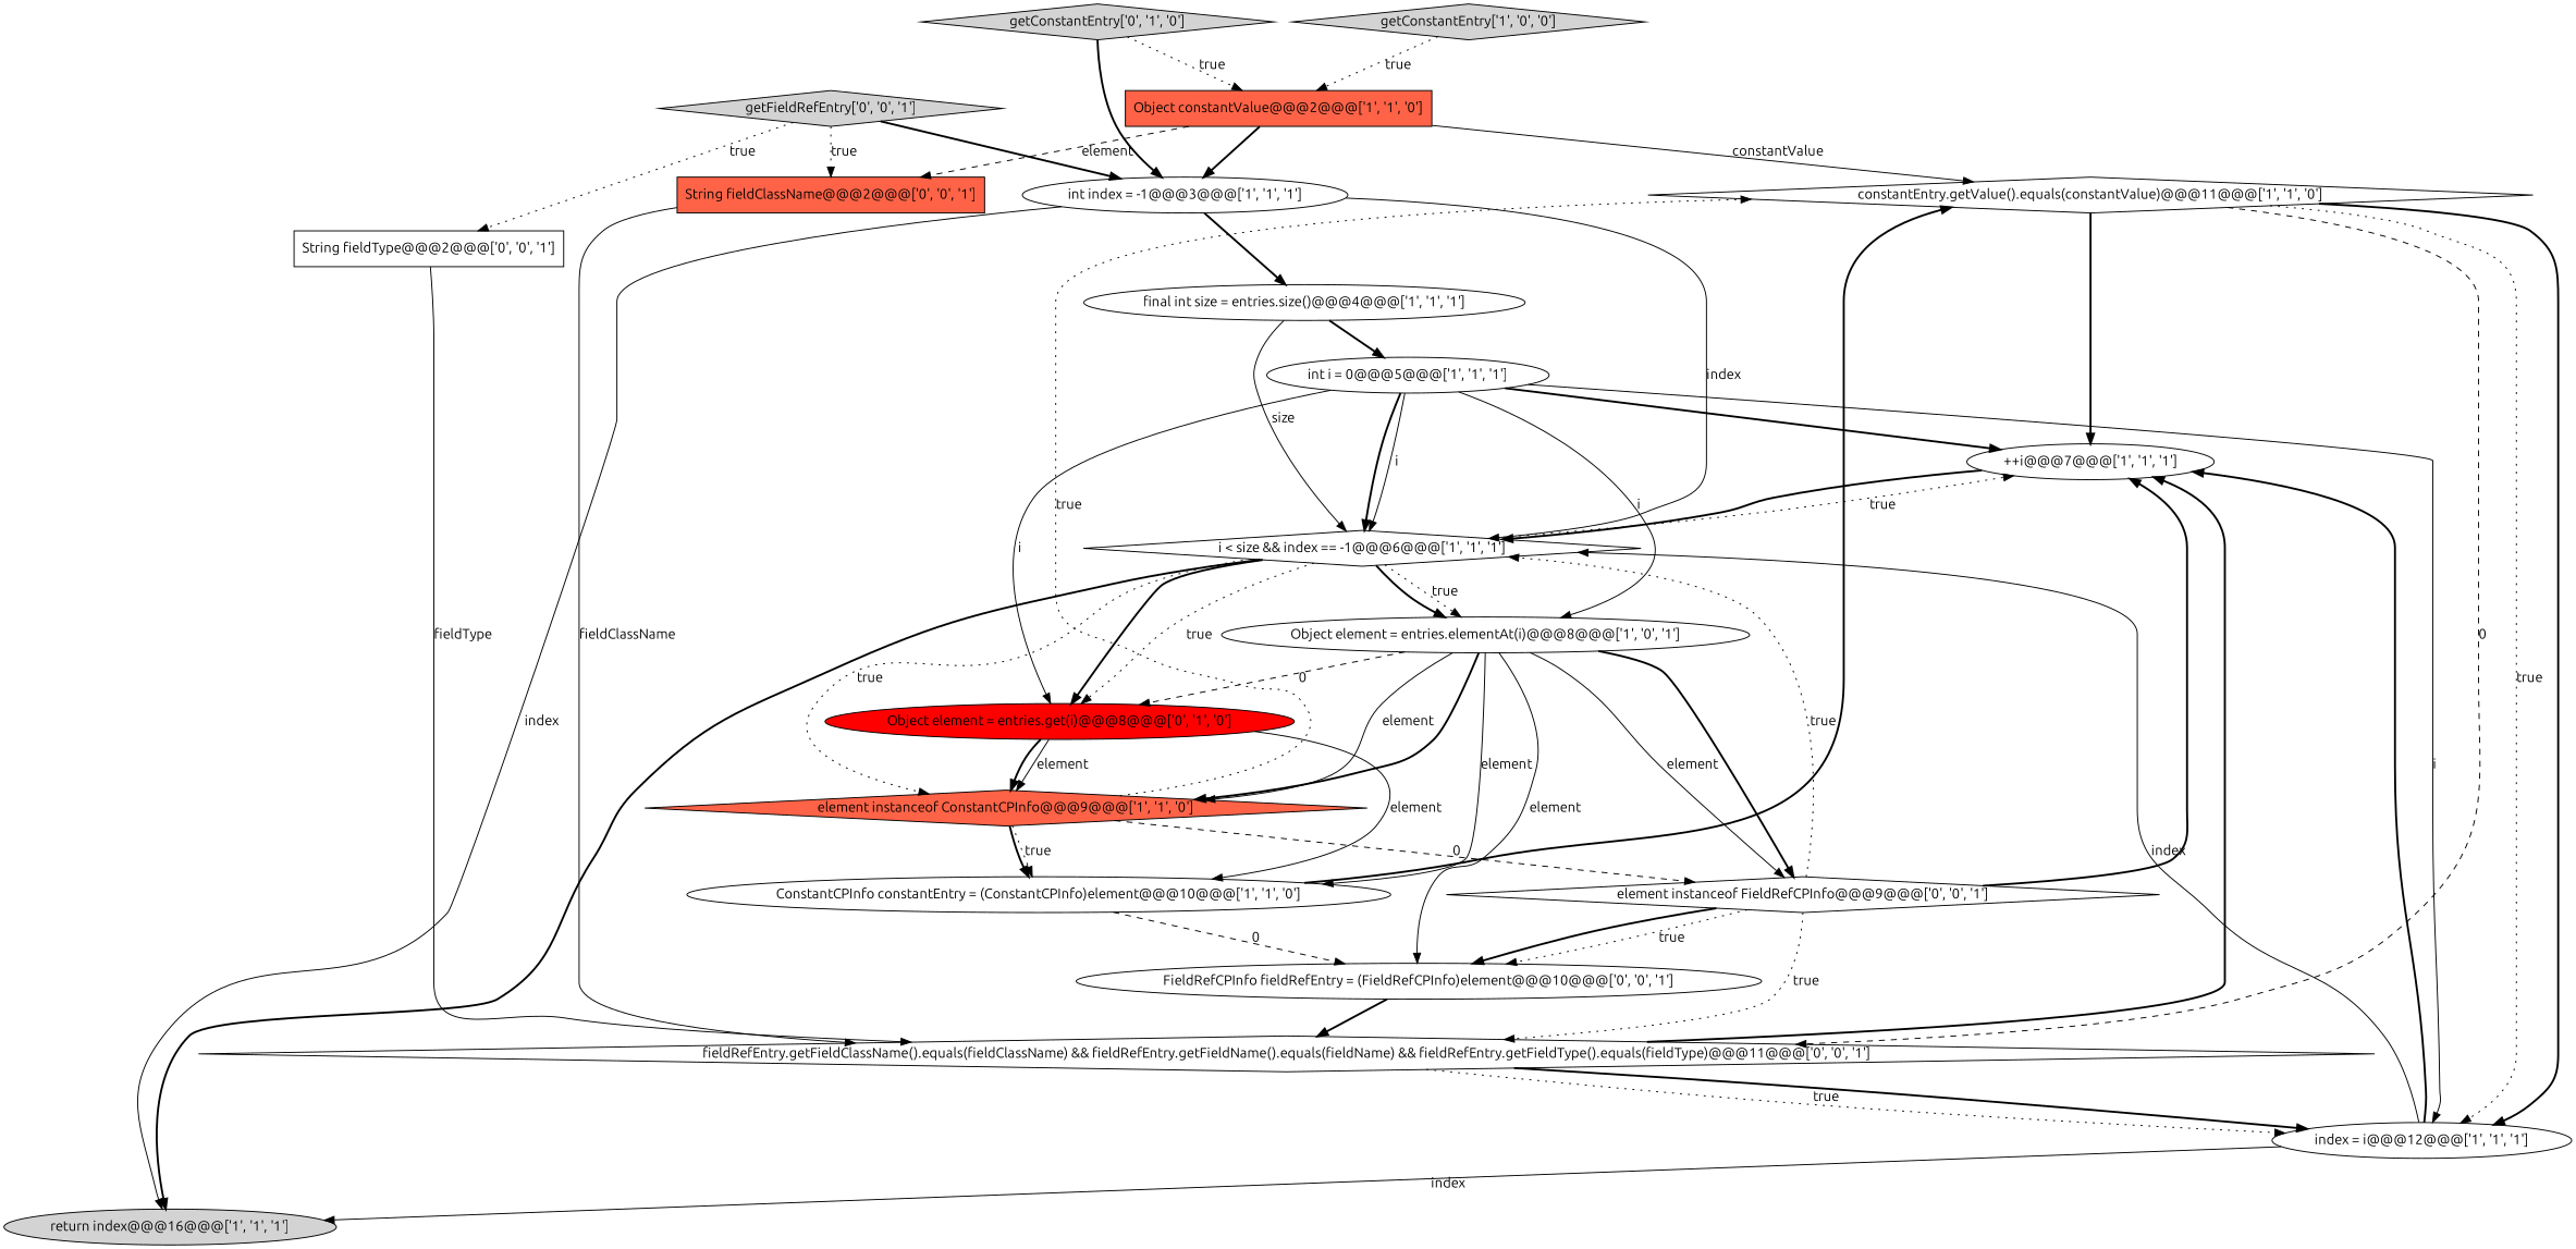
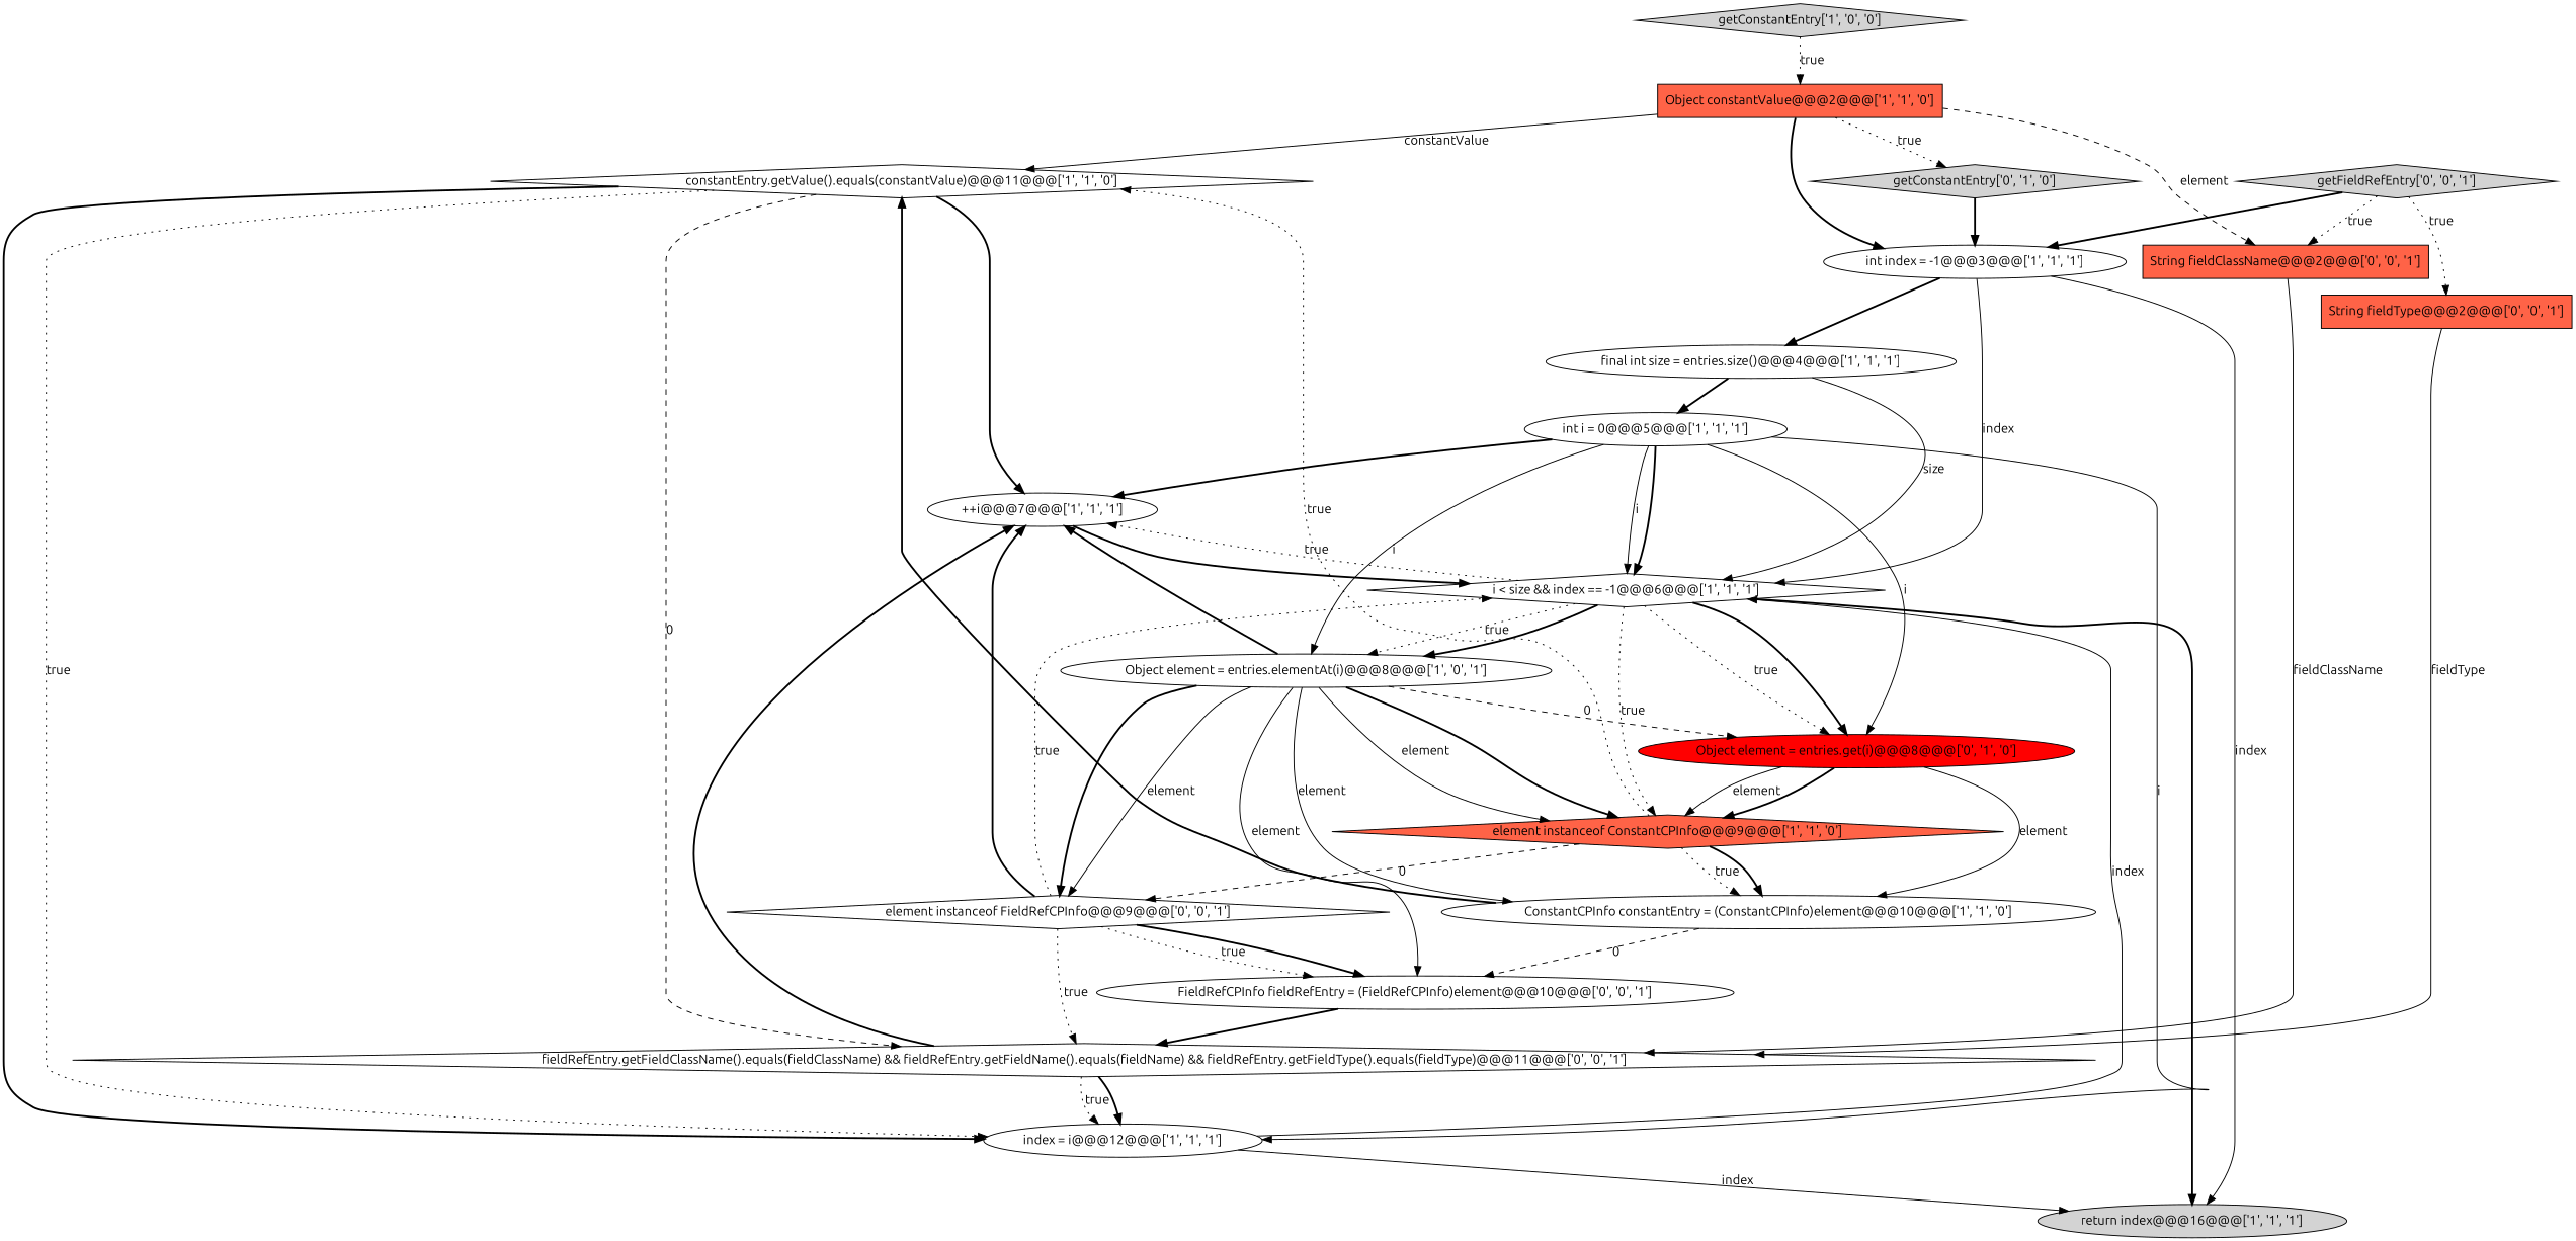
  digraph {
    fontname=Ubuntu
    node [fillcolor=white fontname=Ubuntu shape=ellipse style=filled]
    edge [fontname=Ubuntu style=bold]
    n1 [label="constantEntry.getValue().equals(constantValue)@@@11@@@['1', '1', '0']" shape=diamond]
    n2 [label="++i@@@7@@@['1', '1', '1']"]
    n3 [label="fieldRefEntry.getFieldClassName().equals(fieldClassName) && fieldRefEntry.getFieldName().equals(fieldName) && fieldRefEntry.getFieldType().equals(fieldType)@@@11@@@['0', '0', '1']" shape=diamond]
    n4 [label="index = i@@@12@@@['1', '1', '1']"]
    n5 [label="i < size && index == -1@@@6@@@['1', '1', '1']" shape=diamond]
    n6 [fillcolor=lightgray label="return index@@@16@@@['1', '1', '1']"]
    n7 [fillcolor=tomato label="String fieldClassName@@@2@@@['0', '0', '1']" shape=box]
    n8 [label="int i = 0@@@5@@@['1', '1', '1']"]
    n9 [label="Object element = entries.elementAt(i)@@@8@@@['1', '0', '1']"]
    n10 [fillcolor=red label="Object element = entries.get(i)@@@8@@@['0', '1', '0']"]
    n11 [fillcolor=tomato label="element instanceof ConstantCPInfo@@@9@@@['1', '1', '0']" shape=diamond]
    n12 [label="FieldRefCPInfo fieldRefEntry = (FieldRefCPInfo)element@@@10@@@['0', '0', '1']"]
    n13 [label="element instanceof FieldRefCPInfo@@@9@@@['0', '0', '1']" shape=diamond]
    n14 [label="ConstantCPInfo constantEntry = (ConstantCPInfo)element@@@10@@@['1', '1', '0']"]
    n15 [label="final int size = entries.size()@@@4@@@['1', '1', '1']"]
    n16 [label="int index = -1@@@3@@@['1', '1', '1']"]
    n17 [fillcolor=lightgray label="getConstantEntry['0', '1', '0']" shape=diamond]
    n18 [fillcolor=tomato label="Object constantValue@@@2@@@['1', '1', '0']" shape=box]
    n19 [fillcolor=lightgray label="getConstantEntry['1', '0', '0']" shape=diamond]
-   n20 [label="String fieldType@@@2@@@['0', '0', '1']" shape=box]
+   n20 [fillcolor=tomato label="String fieldType@@@2@@@['0', '0', '1']" shape=box]
    n21 [fillcolor=lightgray label="getFieldRefEntry['0', '0', '1']" shape=diamond]
    n1 -> n2
    n1 -> n3 [label=0 style=dashed]
    n1 -> n4
    n1 -> n4 [label=true style=dotted]
    n2 -> n5
    n3 -> n2
    n3 -> n4 [label=true style=dotted]
    n3 -> n4
-   n4 -> n2
+   n9 -> n2
    n4 -> n5 [label=index style=solid]
    n4 -> n6 [label=index style=solid]
    n5 -> n2 [label=true style=dotted]
    n5 -> n6
    n5 -> n9 [label=true style=dotted]
    n5 -> n9
    n5 -> n10
    n5 -> n10 [label=true style=dotted]
    n5 -> n11 [label=true style=dotted]
    n7 -> n3 [label=fieldClassName style=solid]
    n8 -> n2
    n8 -> n4 [label=i style=solid]
    n8 -> n5 [label=i style=solid]
    n8 -> n5
    n8 -> n9 [label=i style=solid]
    n8 -> n10 [label=i style=solid]
    n9 -> n10 [label=0 style=dashed]
    n9 -> n11 [label=element style=solid]
    n9 -> n11
    n9 -> n12 [label=element style=solid]
    n9 -> n13
    n9 -> n13 [label=element style=solid]
    n9 -> n14 [label=element style=solid]
    n10 -> n11 [label=element style=solid]
    n10 -> n11
    n10 -> n14 [label=element style=solid]
    n11 -> n1 [label=true style=dotted]
    n11 -> n13 [label=0 style=dashed]
    n11 -> n14 [label=true style=dotted]
    n11 -> n14
    n12 -> n3
    n13 -> n2
    n13 -> n3 [label=true style=dotted]
    n13 -> n5 [label=true style=dotted]
    n13 -> n12 [label=true style=dotted]
    n13 -> n12
    n14 -> n1
    n14 -> n12 [label=0 style=dashed]
    n15 -> n5 [label=size style=solid]
    n15 -> n8
    n16 -> n5 [label=index style=solid]
    n16 -> n6 [label=index style=solid]
    n16 -> n15
    n17 -> n16
-   n17 -> n18 [label=true style=dotted]
+   n18 -> n17 [label=true style=dotted]
    n18 -> n1 [label=constantValue style=solid]
    n18 -> n7 [label=element style=dashed]
    n18 -> n16
    n19 -> n18 [label=true style=dotted]
    n20 -> n3 [label=fieldType style=solid]
    n21 -> n7 [label=true style=dotted]
    n21 -> n16
    n21 -> n20 [label=true style=dotted]
  }
